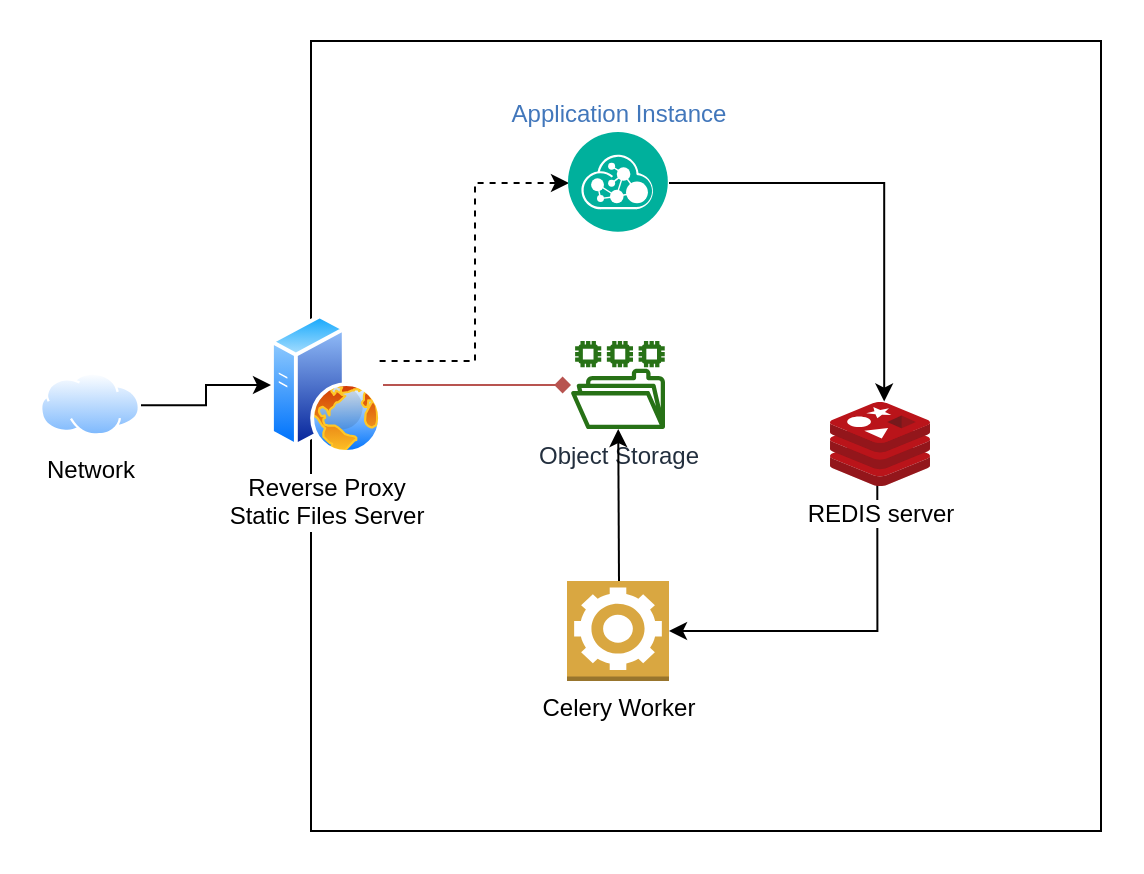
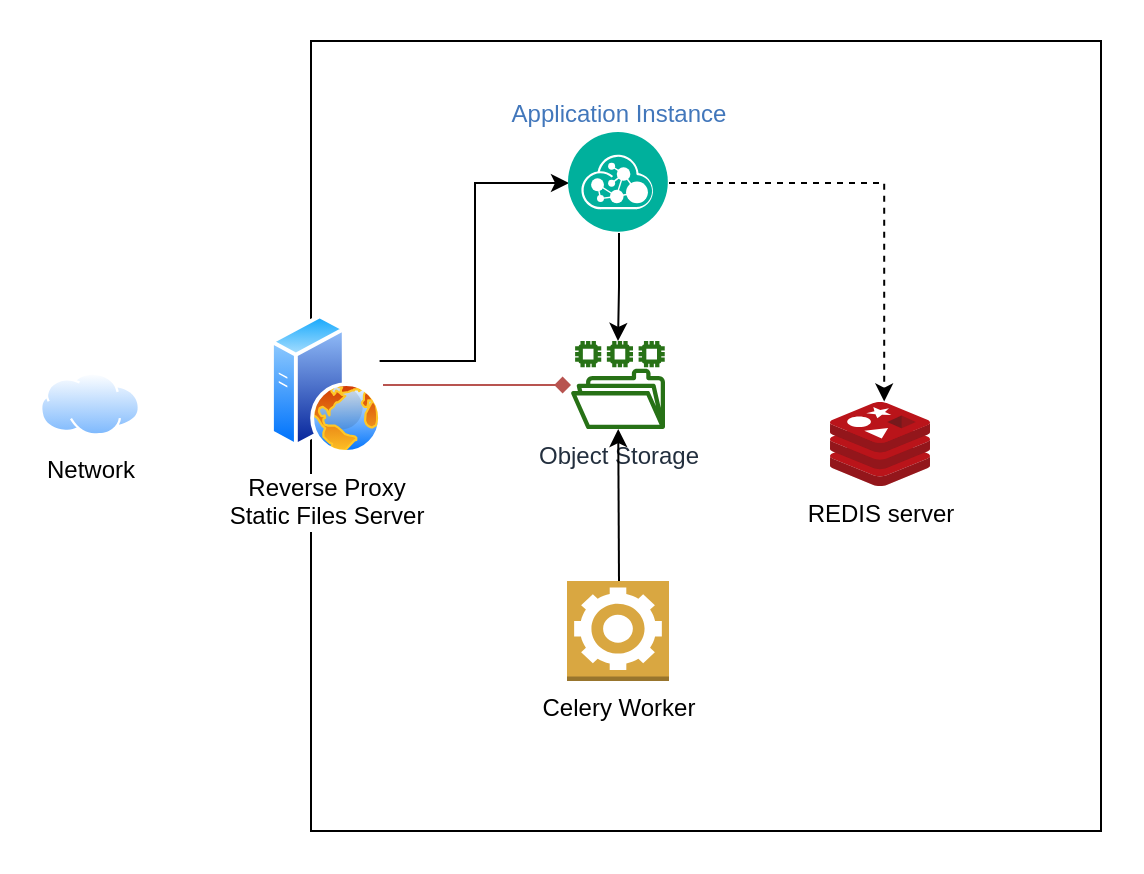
  <mxCell id="0" />
  <mxCell id="1" parent="0" />
  <mxCell id="2" value="" style="whiteSpace=wrap;html=1;aspect=fixed;" vertex="1" parent="1"><mxGeometry x="155" y="20" width="395" height="395" as="geometry" /></mxCell>
- <mxCell id="3" style="edgeStyle=orthogonalEdgeStyle;rounded=0;orthogonalLoop=1;jettySize=auto;html=1;entryX=1;entryY=0.5;entryDx=0;entryDy=0;entryPerimeter=0;exitX=0.463;exitY=0.956;exitDx=0;exitDy=0;exitPerimeter=0;" edge="1" parent="1" source="4" target="13"><mxGeometry relative="1" as="geometry"><Array as="points"><mxPoint x="438" y="315" /></Array></mxGeometry></mxCell>
  <mxCell id="4" value="REDIS server" style="aspect=fixed;html=1;points=[];align=center;image;fontSize=12;image=img/lib/mscae/Cache_Redis_Product.svg;" vertex="1" parent="1"><mxGeometry x="415" y="201" width="50" height="42" as="geometry" /></mxCell>
- <mxCell id="5" style="edgeStyle=orthogonalEdgeStyle;rounded=0;orthogonalLoop=1;jettySize=auto;html=1;entryX=0;entryY=0.5;entryDx=0;entryDy=0;dashed=1;" edge="1" parent="1" source="7" target="11"><mxGeometry relative="1" as="geometry"><Array as="points"><mxPoint x="237" y="180" /><mxPoint x="237" y="91" /></Array></mxGeometry></mxCell>
+ <mxCell id="5" style="edgeStyle=orthogonalEdgeStyle;rounded=0;orthogonalLoop=1;jettySize=auto;html=1;entryX=0;entryY=0.5;entryDx=0;entryDy=0;" edge="1" parent="1" source="7" target="11"><mxGeometry relative="1" as="geometry"><Array as="points"><mxPoint x="237" y="180" /><mxPoint x="237" y="91" /></Array></mxGeometry></mxCell>
  <mxCell id="6" style="edgeStyle=orthogonalEdgeStyle;rounded=0;orthogonalLoop=1;jettySize=auto;html=1;fillColor=#f8cecc;strokeColor=#b85450;endArrow=diamond;" edge="1" parent="1" source="7" target="8"><mxGeometry relative="1" as="geometry" /></mxCell>
  <mxCell id="7" value="Reverse Proxy&lt;br&gt;Static Files Server" style="aspect=fixed;perimeter=ellipsePerimeter;html=1;align=center;shadow=0;dashed=0;spacingTop=3;image;image=img/lib/active_directory/web_server.svg;" vertex="1" parent="1"><mxGeometry x="135" y="157" width="56" height="70" as="geometry" /></mxCell>
  <mxCell id="8" value="Object Storage" style="outlineConnect=0;fontColor=#232F3E;gradientColor=none;fillColor=#277116;strokeColor=none;dashed=0;verticalLabelPosition=bottom;verticalAlign=top;align=center;html=1;fontSize=12;fontStyle=0;aspect=fixed;pointerEvents=1;shape=mxgraph.aws4.file_system;" vertex="1" parent="1"><mxGeometry x="285" y="170" width="47.01" height="44" as="geometry" /></mxCell>
- <mxCell id="9" style="edgeStyle=orthogonalEdgeStyle;rounded=0;orthogonalLoop=1;jettySize=auto;html=1;entryX=0.532;entryY=-0.017;entryDx=0;entryDy=0;entryPerimeter=0;" edge="1" parent="1" source="11" target="4"><mxGeometry relative="1" as="geometry" /></mxCell>
+ <mxCell id="9" style="edgeStyle=orthogonalEdgeStyle;rounded=0;orthogonalLoop=1;jettySize=auto;html=1;entryX=0.532;entryY=-0.017;entryDx=0;entryDy=0;entryPerimeter=0;dashed=1;" edge="1" parent="1" source="11" target="4"><mxGeometry relative="1" as="geometry" /></mxCell>
+ <mxCell id="10" style="edgeStyle=orthogonalEdgeStyle;rounded=0;orthogonalLoop=1;jettySize=auto;html=1;" edge="1" parent="1" source="11" target="8"><mxGeometry relative="1" as="geometry" /></mxCell>
  <mxCell id="11" value="Application Instance" style="aspect=fixed;perimeter=ellipsePerimeter;html=1;align=center;shadow=0;dashed=0;fontColor=#4277BB;labelBackgroundColor=#ffffff;fontSize=12;spacingTop=3;image;image=img/lib/ibm/management/api_management.svg;labelPosition=center;verticalLabelPosition=top;verticalAlign=bottom;" vertex="1" parent="1"><mxGeometry x="284" y="66" width="50" height="50" as="geometry" /></mxCell>
  <mxCell id="12" style="rounded=0;orthogonalLoop=1;jettySize=auto;html=1;" edge="1" parent="1" target="8"><mxGeometry relative="1" as="geometry"><mxPoint x="309" y="290" as="sourcePoint" /></mxGeometry></mxCell>
  <mxCell id="13" value="Celery Worker" style="outlineConnect=0;dashed=0;verticalLabelPosition=bottom;verticalAlign=top;align=center;html=1;shape=mxgraph.aws3.worker;fillColor=#D9A741;gradientColor=none;" vertex="1" parent="1"><mxGeometry x="283" y="290" width="51" height="50" as="geometry" /></mxCell>
- <mxCell id="14" style="edgeStyle=orthogonalEdgeStyle;rounded=0;orthogonalLoop=1;jettySize=auto;html=1;entryX=0;entryY=0.5;entryDx=0;entryDy=0;" edge="1" parent="1" source="15" target="7"><mxGeometry relative="1" as="geometry" /></mxCell>
  <mxCell id="15" value="Network" style="aspect=fixed;perimeter=ellipsePerimeter;html=1;align=center;shadow=0;dashed=0;spacingTop=3;image;image=img/lib/active_directory/internet_cloud.svg;" vertex="1" parent="1"><mxGeometry x="20" y="186.25" width="50" height="31.5" as="geometry" /></mxCell>
